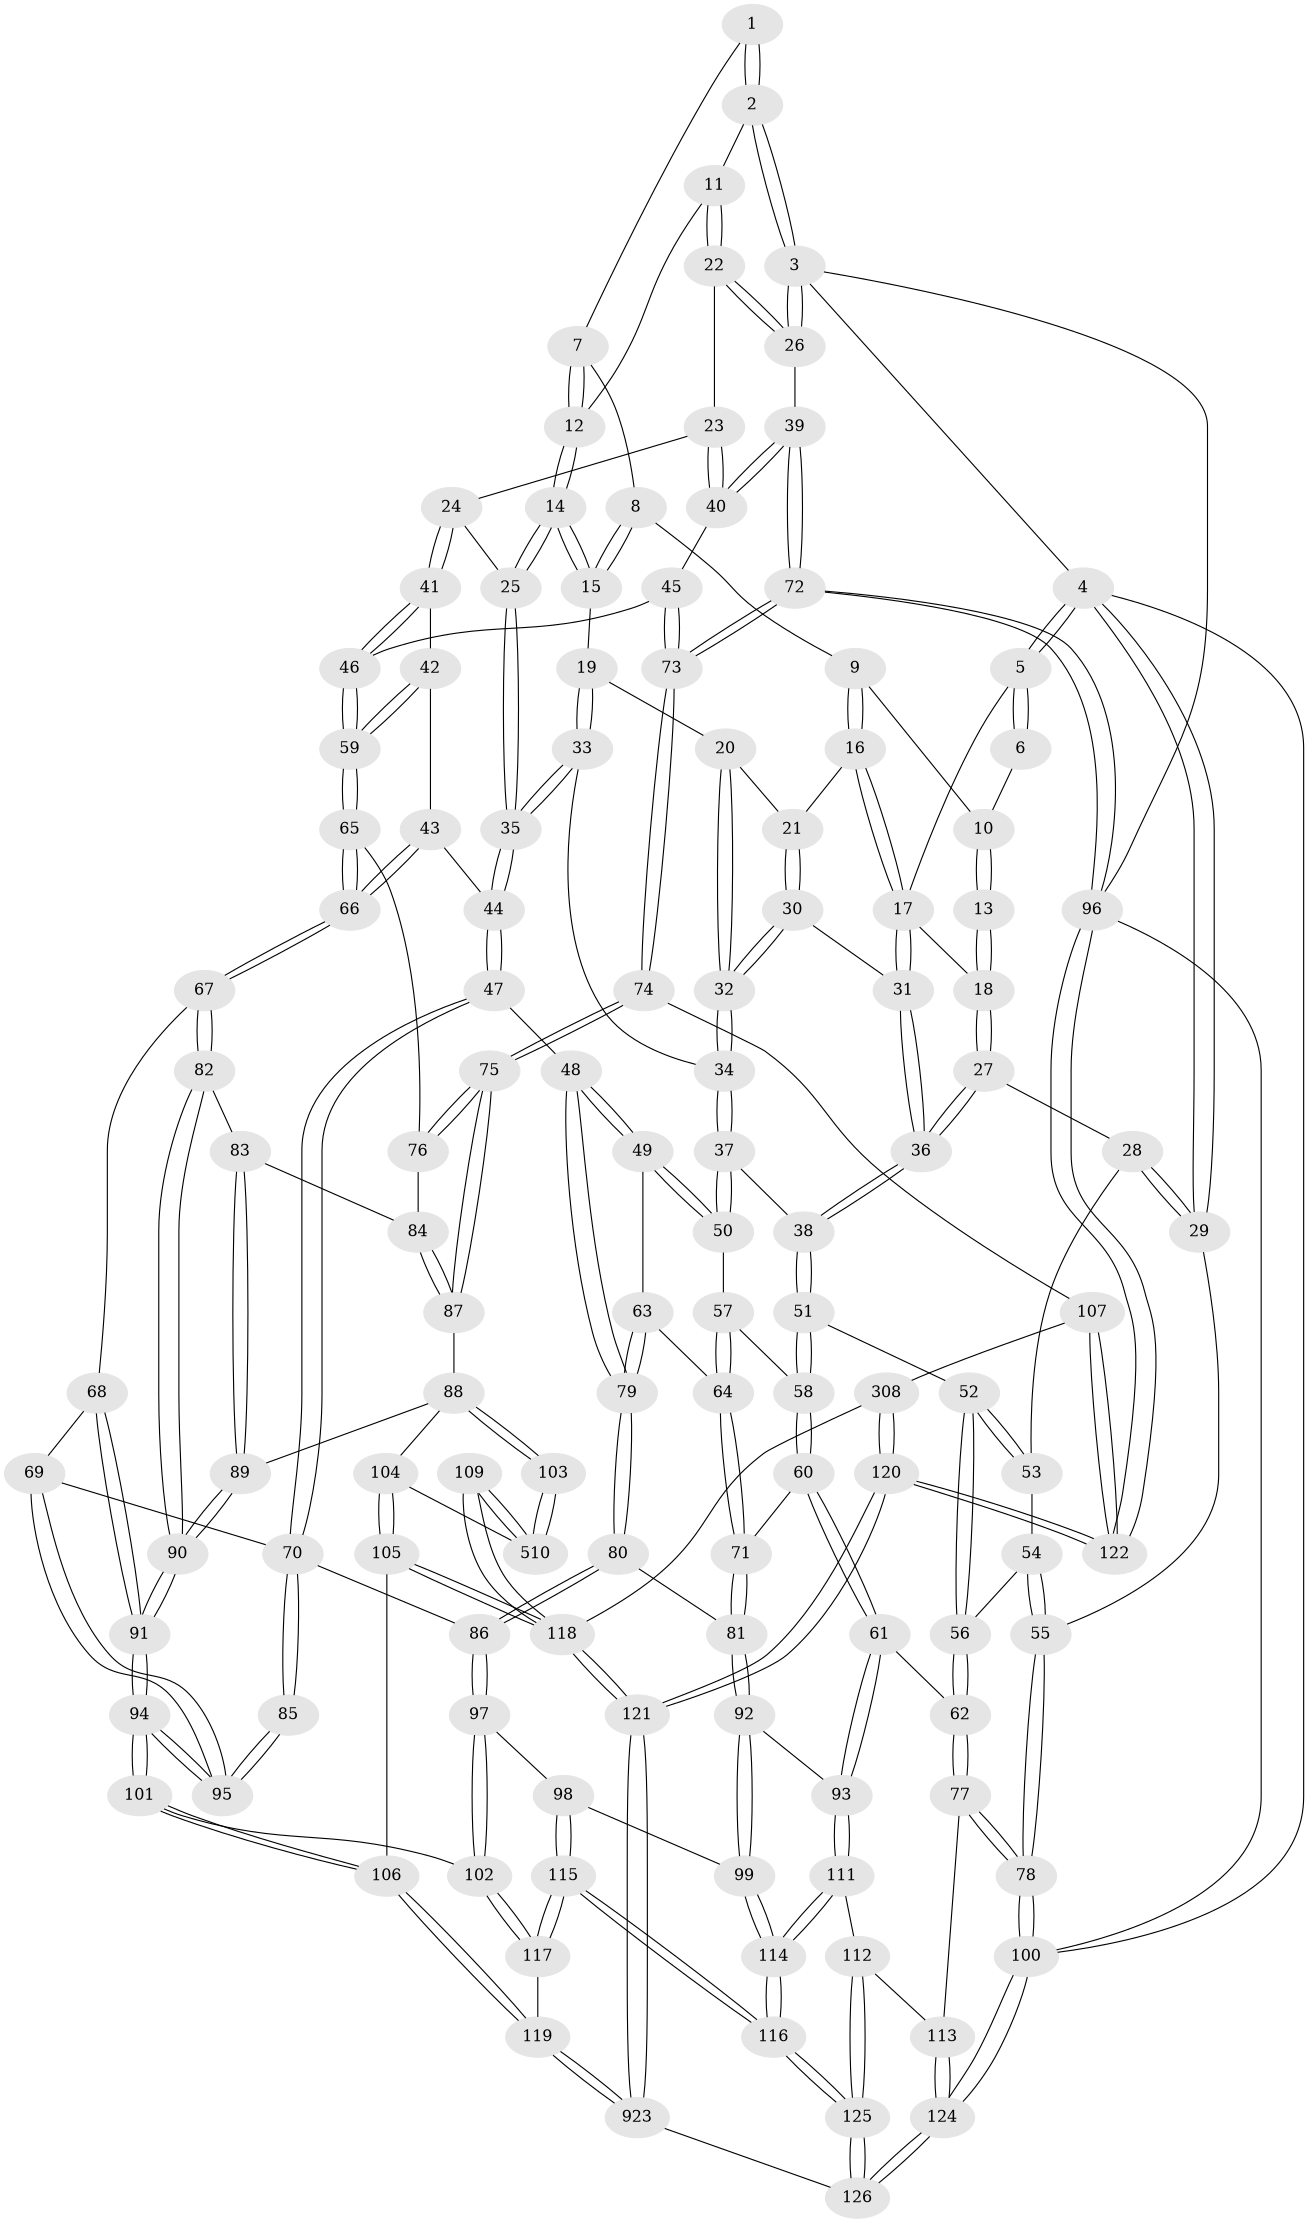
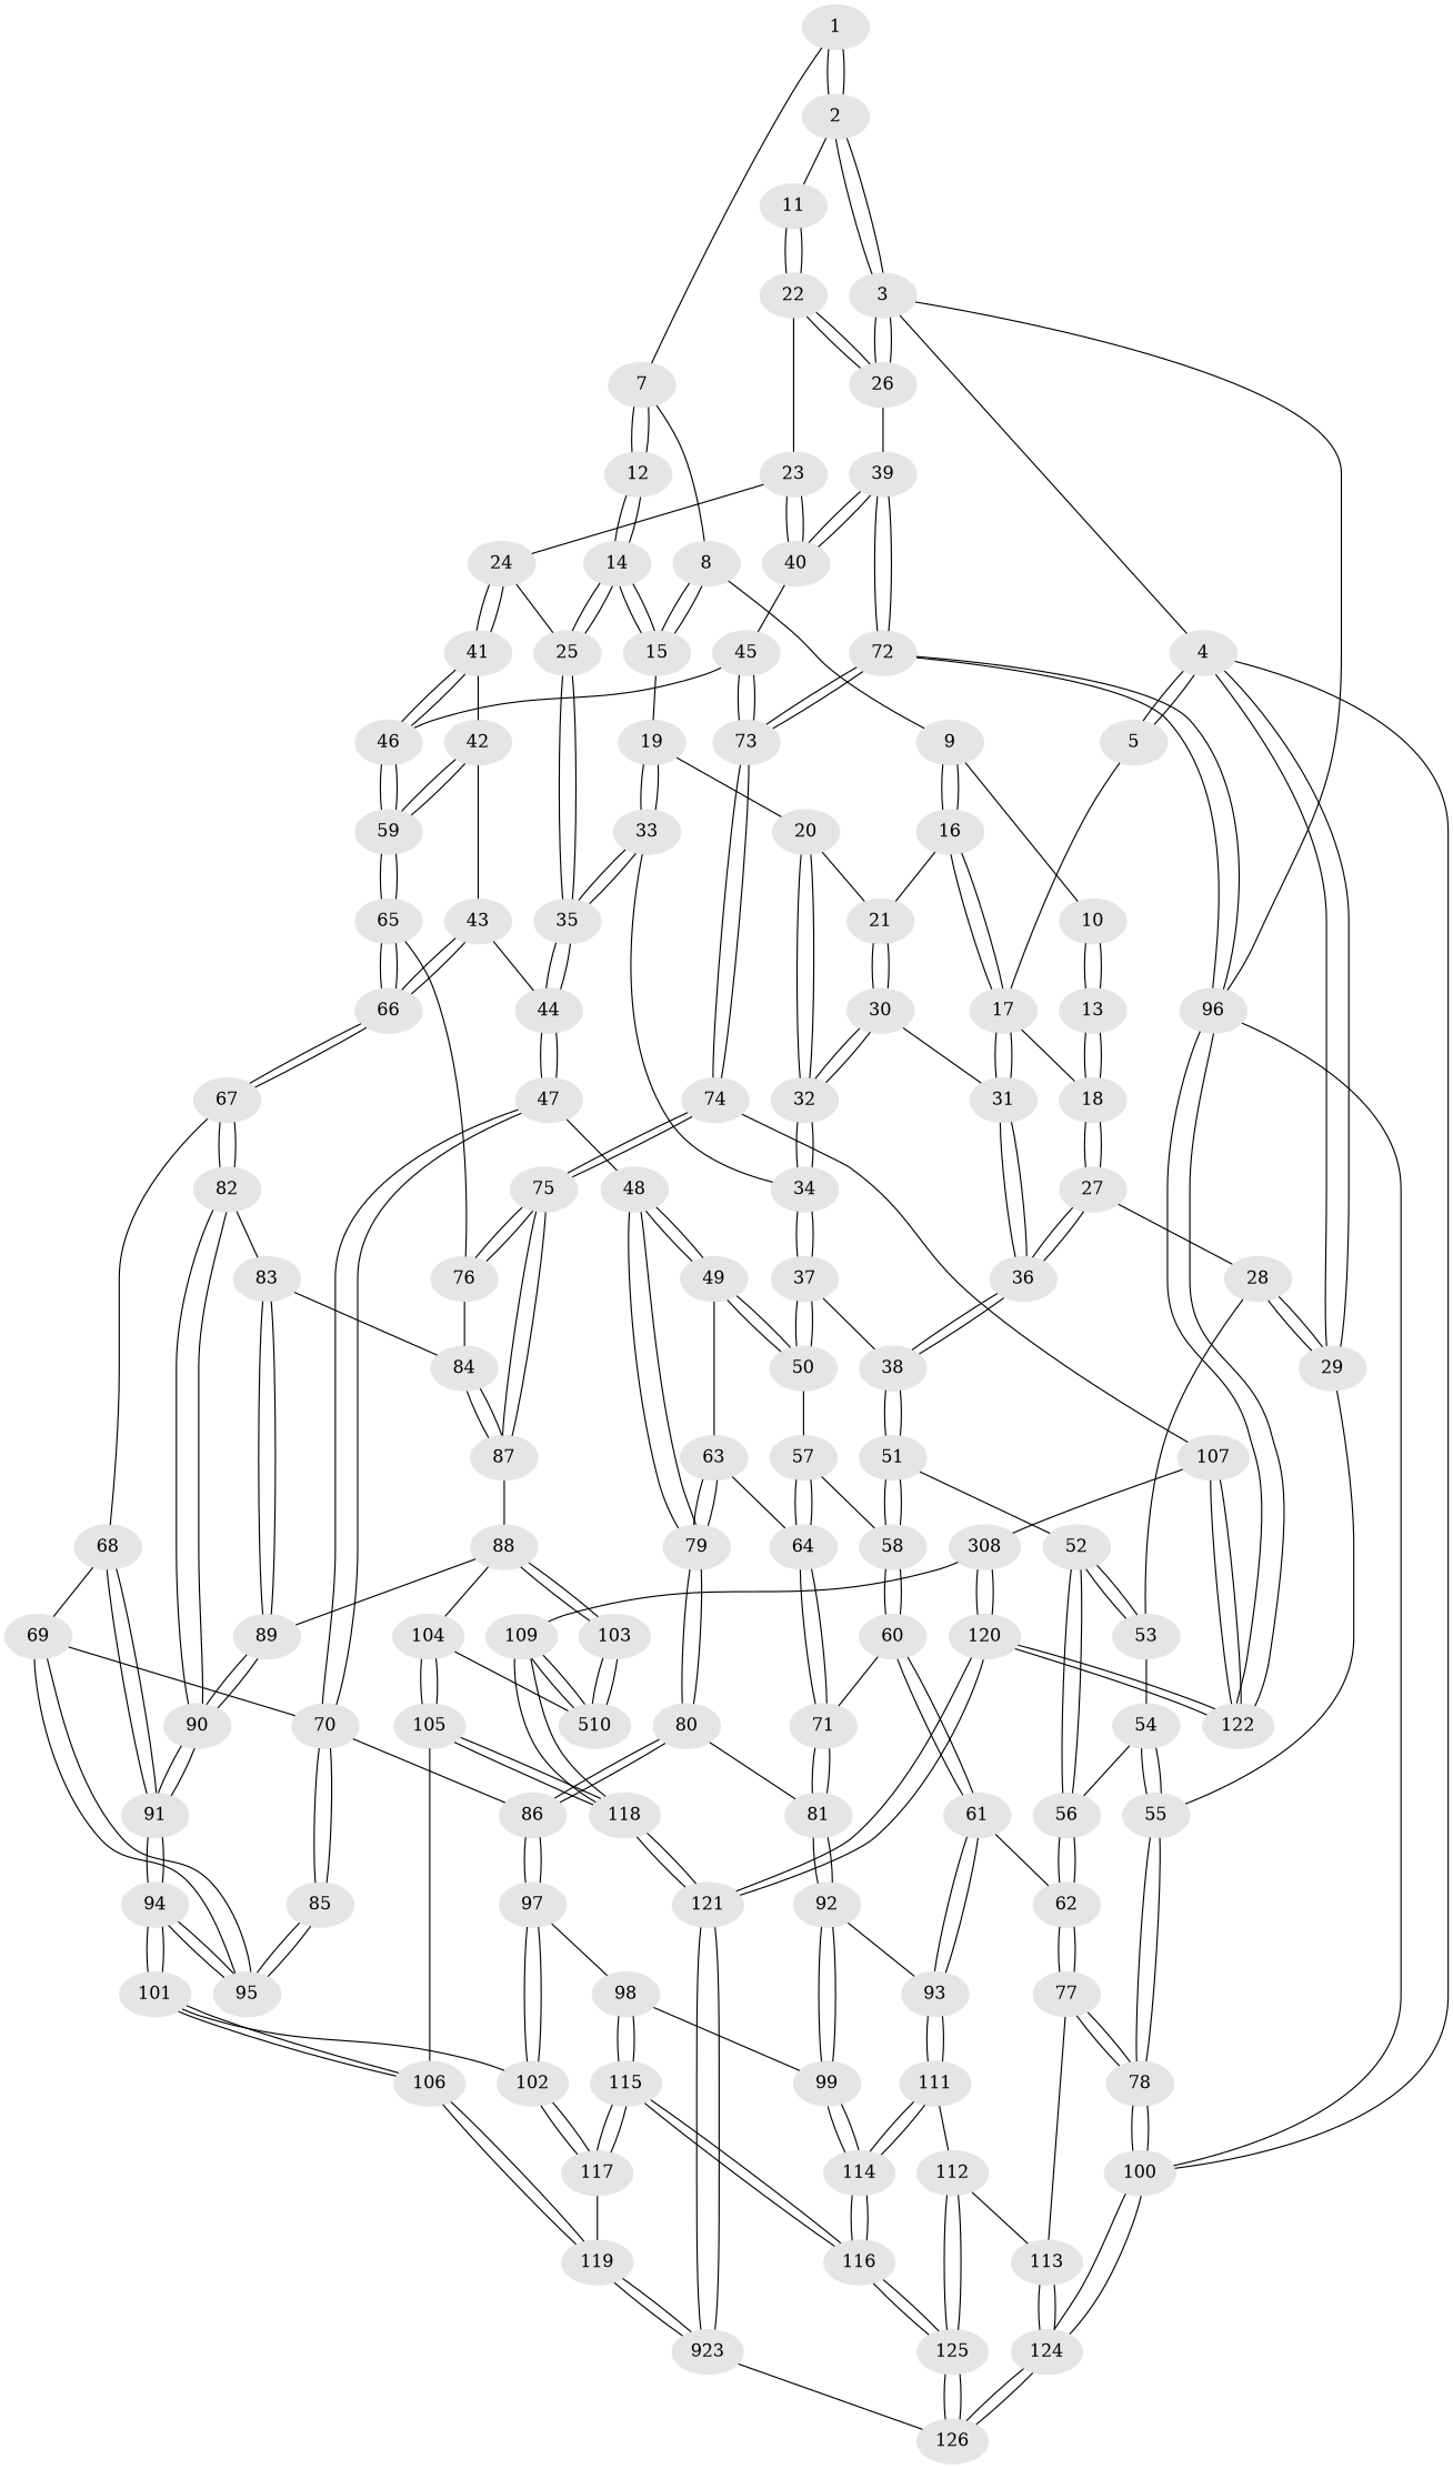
  graph {
    node [color=gray90 style=filled]
    1
    2
    7
    3
    11
    8
    12
    4
    26
    96
    22
    5
    29
    100
    39
    122
-   6
    17
    55
    124
    10
    13
    18
    9
    15
    14
    16
    19
    21
    23
    25
    27
    35
    20
    33
    31
    30
    36
    28
    32
    34
    24
    40
    41
    45
    42
    46
    44
    72
    53
    38
    54
    78
    37
    50
    47
    51
    57
    52
    58
    73
    43
    59
    66
    65
    67
    48
    70
    74
    49
    79
    85
    86
    63
    80
    64
    56
    60
    62
    77
    71
    61
    76
    93
    81
    111
    113
    84
    68
    82
    69
    91
    83
    90
    95
    94
    92
    75
    107
    87
    n101 [label=308]
    88
    97
    99
    89
    98
    102
    103
    104
    n110 [label=510]
    101
    114
    112
    106
    115
    117
    116
    126
    119
    105
    118
    121
    n123 [label=923]
    109
    120
    125
    1 -- 2
    1 -- 2
    1 -- 7
    2 -- 3
    2 -- 3
    2 -- 11
    7 -- 8
    7 -- 12
    7 -- 12
    3 -- 4
    3 -- 26
    3 -- 26
    3 -- 96
-   11 -- 12
    11 -- 22
    11 -- 22
    8 -- 9
    8 -- 15
    8 -- 15
    12 -- 14
    12 -- 14
    4 -- 5
    4 -- 5
    4 -- 29
    4 -- 29
    4 -- 100
    26 -- 39
    96 -- 100
    96 -- 122
    96 -- 122
    22 -- 26
    22 -- 26
    22 -- 23
-   5 -- 6
-   5 -- 6
    5 -- 17
    29 -- 55
    100 -- 124
    100 -- 124
    39 -- 40
    39 -- 40
    39 -- 72
    39 -- 72
-   6 -- 10
    17 -- 18
    17 -- 31
    17 -- 31
    55 -- 78
    55 -- 78
    124 -- 126
    124 -- 126
    10 -- 13
    10 -- 13
    13 -- 18
    13 -- 18
    18 -- 27
    18 -- 27
    9 -- 10
    9 -- 16
    9 -- 16
    15 -- 19
    14 -- 15
    14 -- 15
    14 -- 25
    14 -- 25
    16 -- 17
    16 -- 17
    16 -- 21
    19 -- 20
    19 -- 33
    19 -- 33
    21 -- 30
    21 -- 30
    23 -- 24
    23 -- 40
    23 -- 40
    25 -- 35
    25 -- 35
    27 -- 36
    27 -- 36
    27 -- 28
    35 -- 44
    35 -- 44
    20 -- 21
    20 -- 32
    20 -- 32
    33 -- 35
    33 -- 35
    33 -- 34
    31 -- 36
    31 -- 36
    30 -- 31
    30 -- 32
    30 -- 32
    36 -- 38
    36 -- 38
    28 -- 29
    28 -- 29
    28 -- 53
    32 -- 34
    32 -- 34
    34 -- 37
    34 -- 37
    24 -- 25
    24 -- 41
    24 -- 41
    40 -- 45
    41 -- 42
    41 -- 46
    41 -- 46
    45 -- 46
    45 -- 73
    45 -- 73
    42 -- 43
    42 -- 59
    42 -- 59
    46 -- 59
    46 -- 59
    44 -- 47
    44 -- 47
    72 -- 96
    72 -- 96
    72 -- 73
    72 -- 73
    53 -- 54
    38 -- 51
    38 -- 51
    54 -- 55
    54 -- 55
    54 -- 56
    78 -- 100
    78 -- 100
    37 -- 38
    37 -- 50
    37 -- 50
    50 -- 57
    47 -- 48
    47 -- 70
    47 -- 70
    51 -- 52
    51 -- 58
    51 -- 58
    57 -- 58
    57 -- 64
    57 -- 64
    52 -- 53
    52 -- 53
    52 -- 56
    52 -- 56
    58 -- 60
    58 -- 60
    73 -- 74
    73 -- 74
    43 -- 44
    43 -- 66
    43 -- 66
    59 -- 65
    59 -- 65
    66 -- 67
    66 -- 67
    65 -- 66
    65 -- 66
    65 -- 76
    67 -- 68
    67 -- 82
    67 -- 82
    48 -- 49
    48 -- 49
    48 -- 79
    48 -- 79
    70 -- 85
    70 -- 85
    70 -- 86
    74 -- 75
    74 -- 75
    74 -- 107
    49 -- 50
    49 -- 50
    49 -- 63
    79 -- 80
    79 -- 80
    85 -- 95
    85 -- 95
    86 -- 97
    86 -- 97
    63 -- 79
    63 -- 79
    63 -- 64
    80 -- 86
    80 -- 86
    80 -- 81
    64 -- 71
    64 -- 71
    56 -- 62
    56 -- 62
    60 -- 71
    60 -- 61
    60 -- 61
    62 -- 77
    62 -- 77
    77 -- 78
    77 -- 78
    77 -- 113
    71 -- 81
    71 -- 81
    61 -- 62
    61 -- 93
    61 -- 93
    76 -- 84
    93 -- 111
    93 -- 111
    81 -- 92
    81 -- 92
    111 -- 114
    111 -- 114
    111 -- 112
    113 -- 124
    113 -- 124
    84 -- 87
    84 -- 87
    68 -- 69
    68 -- 91
    68 -- 91
    82 -- 83
    82 -- 90
    82 -- 90
    69 -- 70
    69 -- 95
    69 -- 95
    91 -- 94
    91 -- 94
    83 -- 84
    83 -- 89
    83 -- 89
    90 -- 91
    90 -- 91
    94 -- 95
    94 -- 95
    94 -- 101
    94 -- 101
    92 -- 93
    92 -- 99
    92 -- 99
    75 -- 76
    75 -- 76
    75 -- 87
    75 -- 87
    107 -- 122
    107 -- 122
    107 -- n101
    87 -- 88
-   n101 -- 118
+   n101 -- 109
    n101 -- 120
    n101 -- 120
    88 -- 89
    88 -- 103
    88 -- 103
    88 -- 104
    97 -- 98
    97 -- 102
    97 -- 102
    99 -- 114
    99 -- 114
    89 -- 90
    89 -- 90
    98 -- 99
    98 -- 115
    98 -- 115
    102 -- 117
    102 -- 117
    103 -- n110
    103 -- n110
    104 -- n110
    104 -- 105
    104 -- 105
    101 -- 102
    101 -- 106
    101 -- 106
    114 -- 116
    114 -- 116
    112 -- 113
    112 -- 125
    112 -- 125
    106 -- 119
    106 -- 119
    115 -- 117
    115 -- 117
    115 -- 116
    115 -- 116
    117 -- 119
    116 -- 125
    116 -- 125
    119 -- n123
    119 -- n123
    105 -- 106
    105 -- 118
    105 -- 118
    118 -- 121
    118 -- 121
    121 -- n123
    121 -- n123
    n123 -- 126
    109 -- n110
    109 -- n110
    109 -- 118
    109 -- 118
    120 -- 122
    120 -- 122
    120 -- 121
    120 -- 121
    125 -- 126
    125 -- 126
  }
